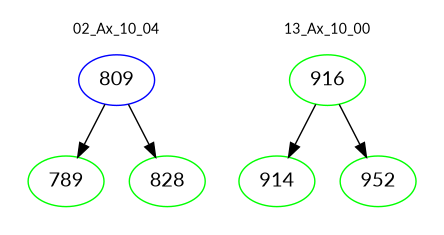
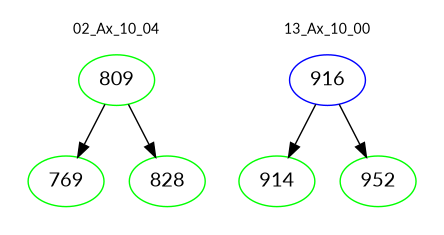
  digraph {
    fontname=Lato
    node [color=green fontname=Lato]
    edge [color=black fontname=Lato]
-   n1 [color=blue label=809]
-   n2 [label=789]
+   n1 [label=809]
+   n2 [label=769]
    n3 [label=828]
-   n4 [label=916]
+   n4 [color=blue label=916]
    n5 [label=914]
    n6 [label=952]
    subgraph cluster_1 {
      color=white
      fontsize=10
      label="02_Ax_10_04"
      n1
      n2
      n3
    }
    subgraph cluster_2 {
      color=white
      fontsize=10
      label="13_Ax_10_00"
      n4
      n5
      n6
    }
    n1 -> n2
    n1 -> n3
    n4 -> n5
    n4 -> n6
  }
